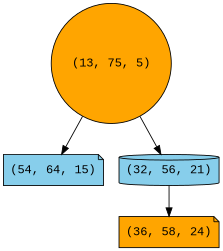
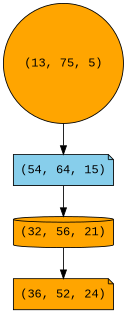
  digraph {
    fontname="Liberation Mono"
    node [fillcolor=orange fontname="Liberation Mono" shape=note style=filled]
    edge [fontname="Liberation Mono"]
    "(13, 75, 5)" [shape=circle]
    n2 [fillcolor=skyblue label="(54, 64, 15)"]
-   "(32, 56, 21)" [fillcolor=skyblue shape=cylinder]
-   "(36, 52, 24)" [label="(36, 58, 24)"]
+   "(32, 56, 21)" [shape=cylinder]
+   "(36, 52, 24)"
    "(13, 75, 5)" -> n2
-   "(13, 75, 5)" -> "(32, 56, 21)"
+   n2 -> "(32, 56, 21)"
    "(32, 56, 21)" -> "(36, 52, 24)"
  }
